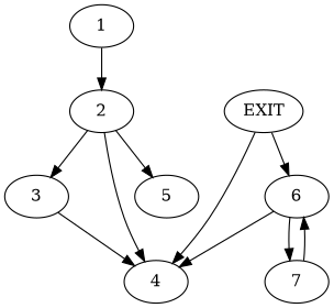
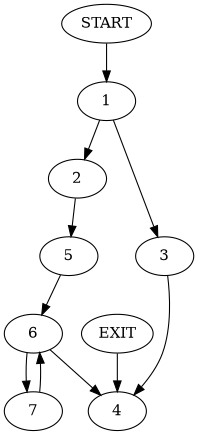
  digraph {
+   n1 [label=START]
    1
    2
    3
    n5 [label=EXIT]
    4
    5
    6
    7
+   n1 -> 1
    1 -> 2
-   2 -> 3
-   2 -> 4
+   1 -> 3
    2 -> 5
    3 -> 4
    n5 -> 4
-   n5 -> 6
+   5 -> 6
    6 -> 4
    6 -> 7
    7 -> 6
  }
